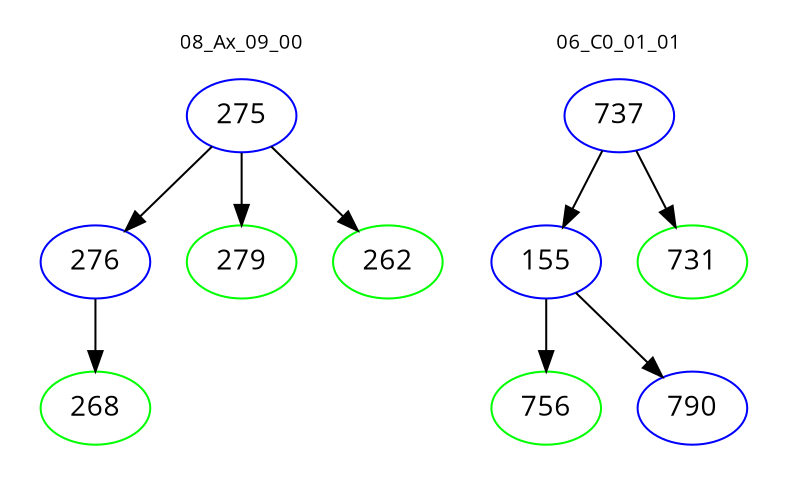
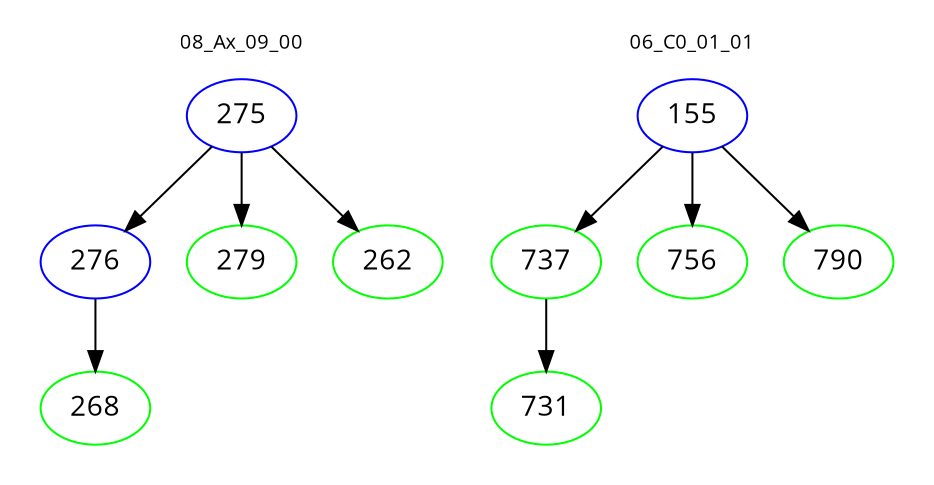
  digraph {
    fontname="Open Sans"
    node [color=green fontname="Open Sans"]
    edge [color=black fontname="Open Sans"]
    n1 [color=blue label=275]
    n2 [color=blue label=276]
    n3 [label=279]
    n4 [label=262]
    n5 [label=268]
    n6 [color=blue label=155]
-   n7 [color=blue label=737]
+   n7 [label=737]
    n8 [label=756]
-   n9 [color=blue label=790]
+   n9 [label=790]
    n10 [label=731]
    subgraph cluster_1 {
      color=white
      fontsize=10
      label="08_Ax_09_00"
      n1
      n2
      n3
      n4
      n5
    }
    subgraph cluster_2 {
      color=white
      fontsize=10
      label="06_C0_01_01"
      n6
      n7
      n8
      n9
      n10
    }
    n1 -> n2
    n1 -> n3
    n1 -> n4
    n2 -> n5
-   n7 -> n6
+   n6 -> n7
    n6 -> n8
    n6 -> n9
    n7 -> n10
  }
